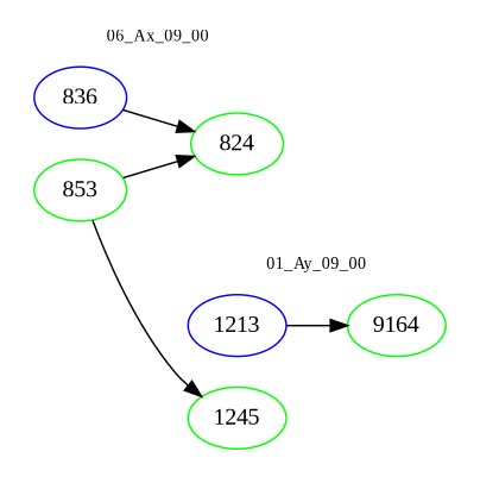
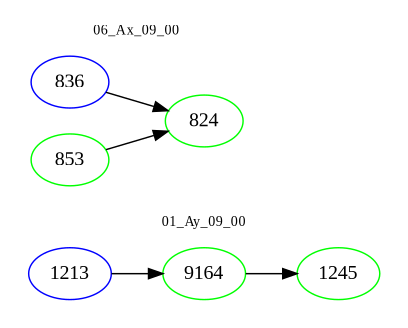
  digraph {
    fontname="Liberation Serif"
    rankdir=LR
    node [color=green fontname="Liberation Serif"]
    edge [color=black fontname="Liberation Serif"]
    n1 [color=blue label=1213]
    n2 [label=9164]
    n3 [label=1245]
    n4 [color=blue label=836]
    n5 [label=824]
    n6 [label=853]
    subgraph cluster_1 {
      color=white
      fontsize=10
      label="01_Ay_09_00"
      n1
      n2
      n3
    }
    subgraph cluster_2 {
      color=white
      fontsize=10
      label="06_Ax_09_00"
      n4
      n5
      n6
    }
    n1 -> n2
-   n6 -> n3
+   n2 -> n3
    n4 -> n5
    n6 -> n5
  }
